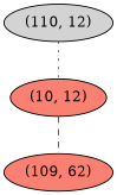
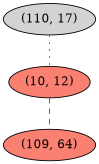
  graph {
    node [fillcolor=salmon style=filled]
    edge [weight=1]
-   "(110, 12)" [fillcolor=lightgrey]
+   "(110, 12)" [fillcolor=lightgrey label="(110, 17)"]
    "(10, 12)"
-   "(109, 64)" [label="(109, 62)"]
+   "(109, 64)"
    "(110, 12)" -- "(10, 12)" [color=teal style=dotted]
    "(10, 12)" -- "(109, 64)" [color=red style=dashed]
  }
